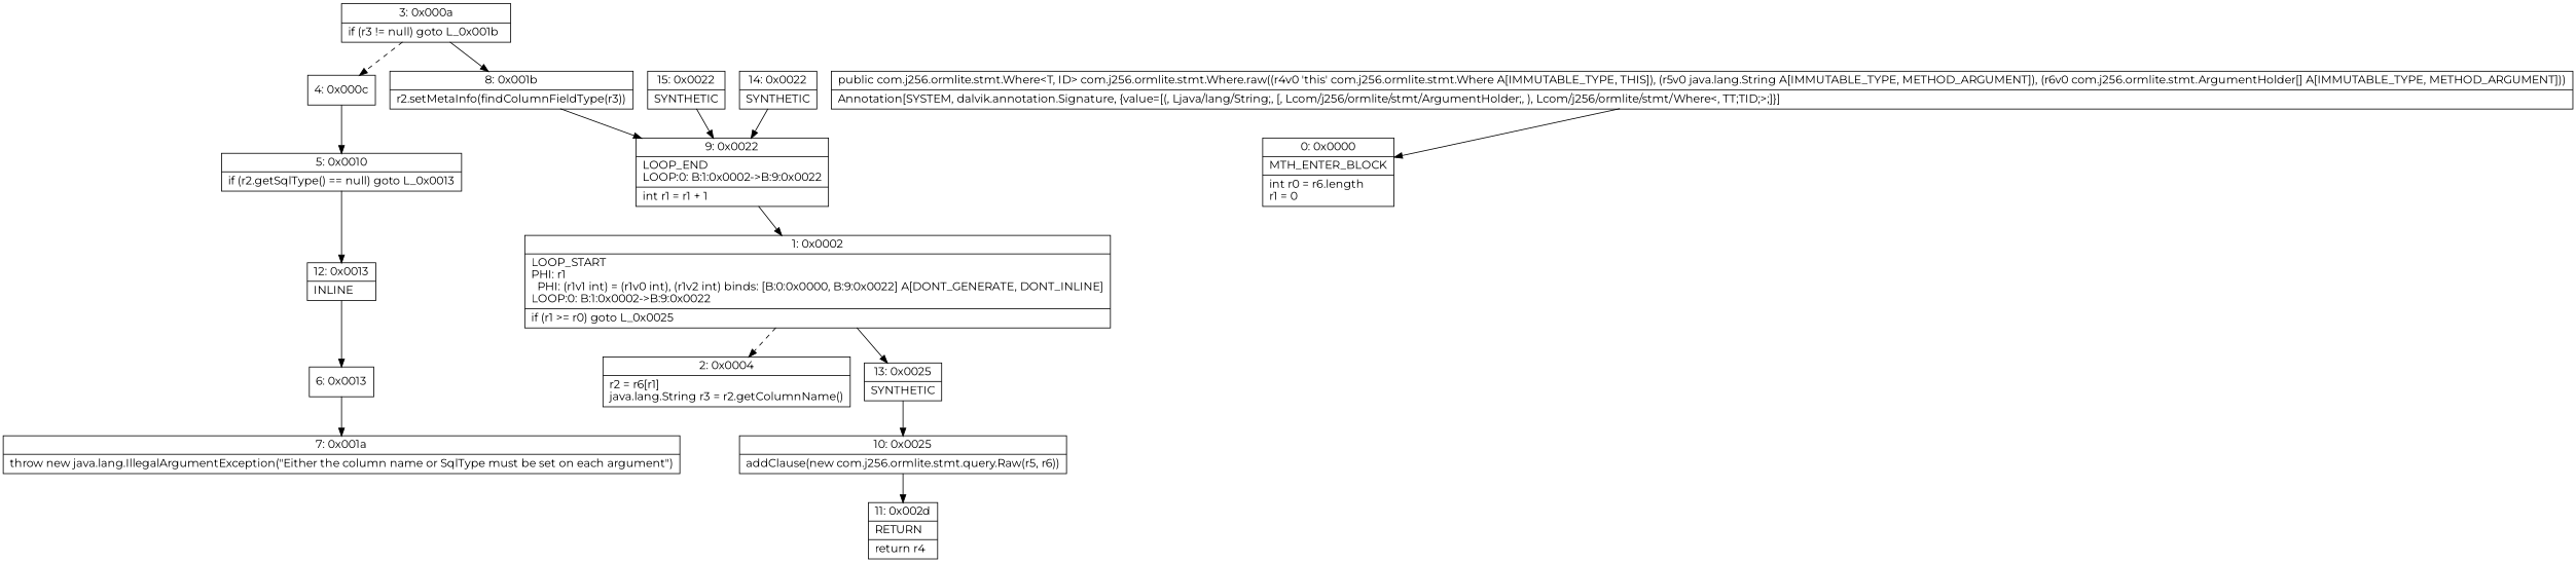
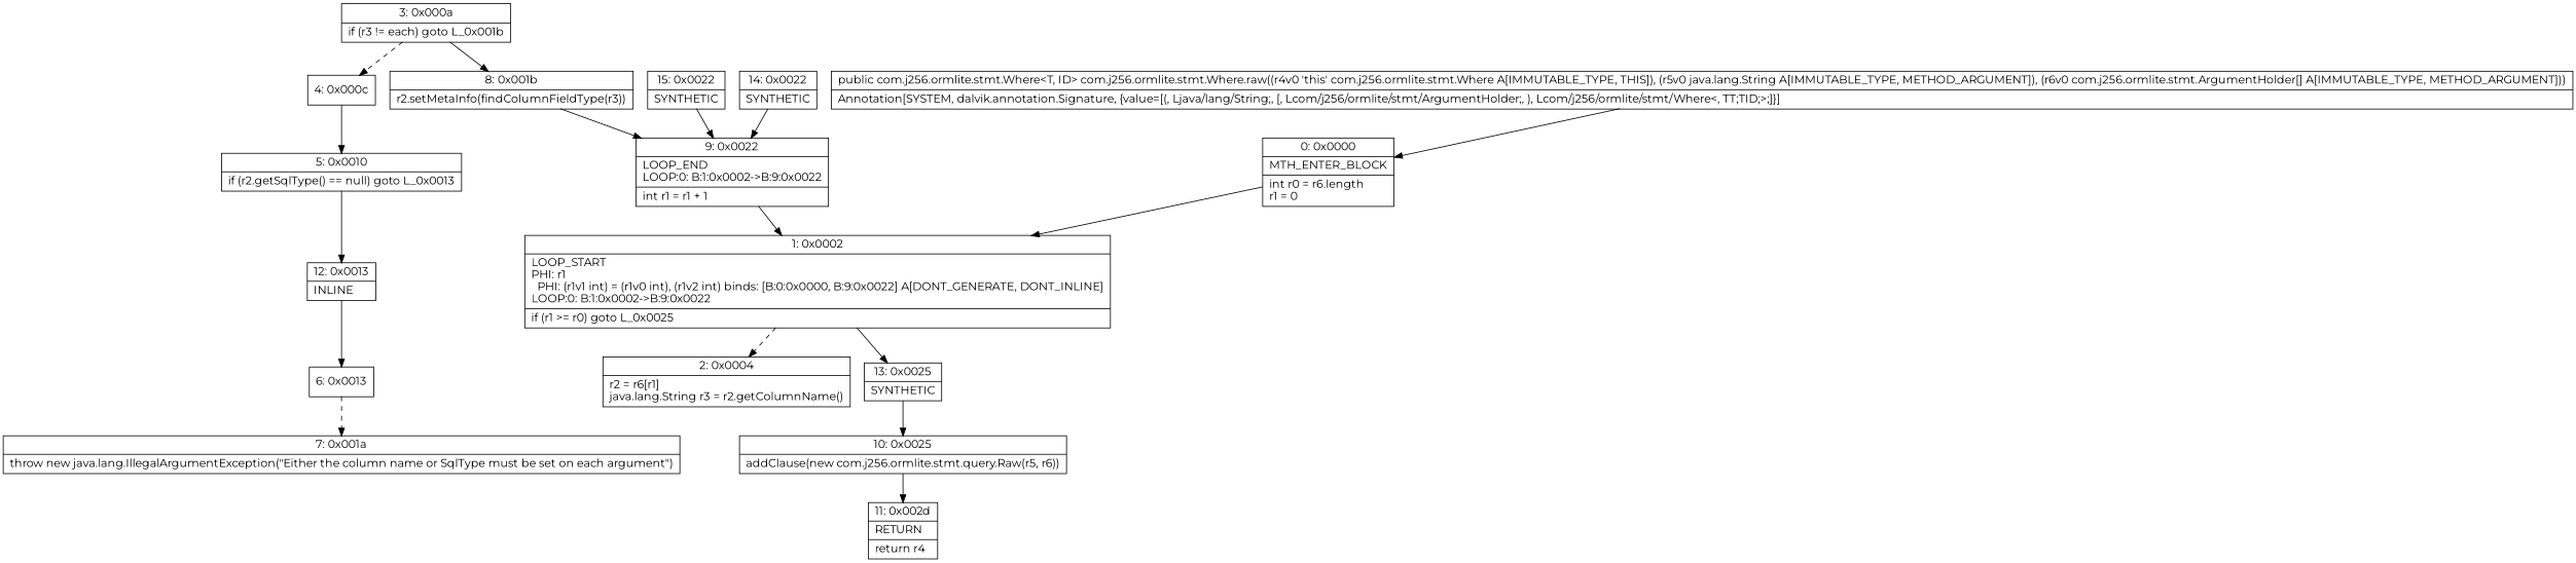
  digraph {
    fontname=Montserrat
    node [fontname=Montserrat shape=record]
    edge [fontname=Montserrat]
    n1 [label="{0\:\ 0x0000|MTH_ENTER_BLOCK\l|int r0 = r6.length\lr1 = 0\l}"]
    n2 [label="{1\:\ 0x0002|LOOP_START\lPHI: r1 \l  PHI: (r1v1 int) = (r1v0 int), (r1v2 int) binds: [B:0:0x0000, B:9:0x0022] A[DONT_GENERATE, DONT_INLINE]\lLOOP:0: B:1:0x0002\-\>B:9:0x0022\l|if (r1 \>= r0) goto L_0x0025\l}"]
    n3 [label="{2\:\ 0x0004|r2 = r6[r1]\ljava.lang.String r3 = r2.getColumnName()\l}"]
    n4 [label="{13\:\ 0x0025|SYNTHETIC\l}"]
    n5 [label="{10\:\ 0x0025|addClause(new com.j256.ormlite.stmt.query.Raw(r5, r6))\l}"]
-   n6 [label="{3\:\ 0x000a|if (r3 != null) goto L_0x001b\l}"]
+   n6 [label="{3\:\ 0x000a|if (r3 != each) goto L_0x001b\l}"]
    n7 [label="{4\:\ 0x000c}"]
    n8 [label="{8\:\ 0x001b|r2.setMetaInfo(findColumnFieldType(r3))\l}"]
    n9 [label="{5\:\ 0x0010|if (r2.getSqlType() == null) goto L_0x0013\l}"]
    n10 [label="{9\:\ 0x0022|LOOP_END\lLOOP:0: B:1:0x0002\-\>B:9:0x0022\l|int r1 = r1 + 1\l}"]
    n11 [label="{12\:\ 0x0013|INLINE\l}"]
    n12 [label="{6\:\ 0x0013}"]
    n13 [label="{15\:\ 0x0022|SYNTHETIC\l}"]
    n14 [label="{7\:\ 0x001a|throw new java.lang.IllegalArgumentException(\"Either the column name or SqlType must be set on each argument\")\l}"]
    n15 [label="{14\:\ 0x0022|SYNTHETIC\l}"]
    n16 [label="{11\:\ 0x002d|RETURN\l|return r4\l}"]
    n17 [label="{public com.j256.ormlite.stmt.Where\<T, ID\> com.j256.ormlite.stmt.Where.raw((r4v0 'this' com.j256.ormlite.stmt.Where A[IMMUTABLE_TYPE, THIS]), (r5v0 java.lang.String A[IMMUTABLE_TYPE, METHOD_ARGUMENT]), (r6v0 com.j256.ormlite.stmt.ArgumentHolder[] A[IMMUTABLE_TYPE, METHOD_ARGUMENT]))  | Annotation[SYSTEM, dalvik.annotation.Signature, \{value=[(, Ljava\/lang\/String;, [, Lcom\/j256\/ormlite\/stmt\/ArgumentHolder;, ), Lcom\/j256\/ormlite\/stmt\/Where\<, TT;TID;\>;]\}]\l}"]
+   n1 -> n2
    n2 -> n3 [style=dashed]
    n2 -> n4
    n4 -> n5
    n5 -> n16
    n6 -> n7 [style=dashed]
    n6 -> n8
    n7 -> n9
    n8 -> n10
    n9 -> n11
    n10 -> n2
    n11 -> n12
-   n12 -> n14
+   n12 -> n14 [style=dashed]
    n13 -> n10
    n15 -> n10
    n17 -> n1
  }
